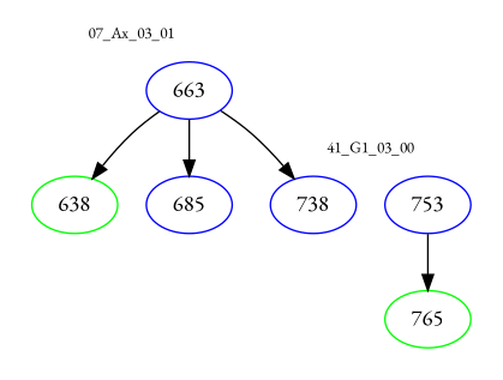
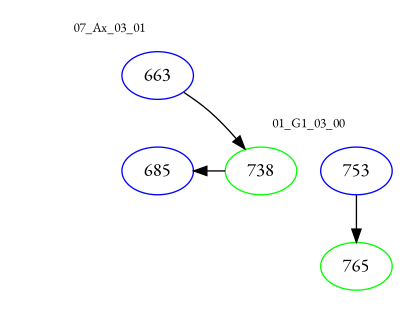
  digraph {
    fontname="EB Garamond"
    node [color=blue fontname="EB Garamond"]
    edge [color=black fontname="EB Garamond"]
    n1 [label=663]
-   n2 [color=green label=638]
    n3 [label=685]
    n4 [label=753]
-   n5 [label=738]
+   n5 [color=green label=738]
    n6 [color=green label=765]
    subgraph cluster_1 {
      color=white
      fontsize=10
      label="07_Ax_03_01"
      n1
-     n2
      n3
    }
    subgraph cluster_2 {
      color=white
      fontsize=10
-     label="41_G1_03_00"
+     label="01_G1_03_00"
      n4
      n5
      n6
    }
-   n1 -> n2
-   n1 -> n3
+   n5 -> n3
    n1 -> n5
    n4 -> n6
  }
